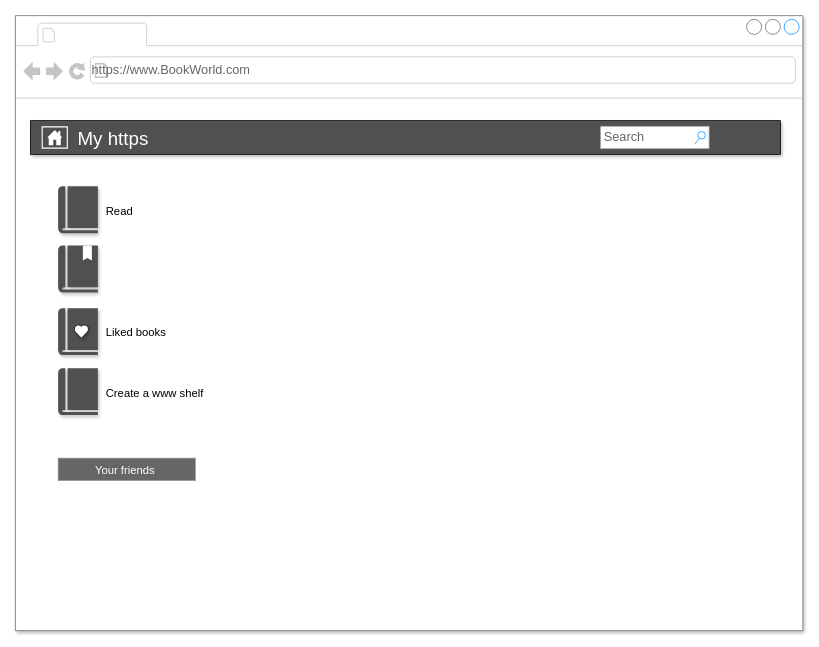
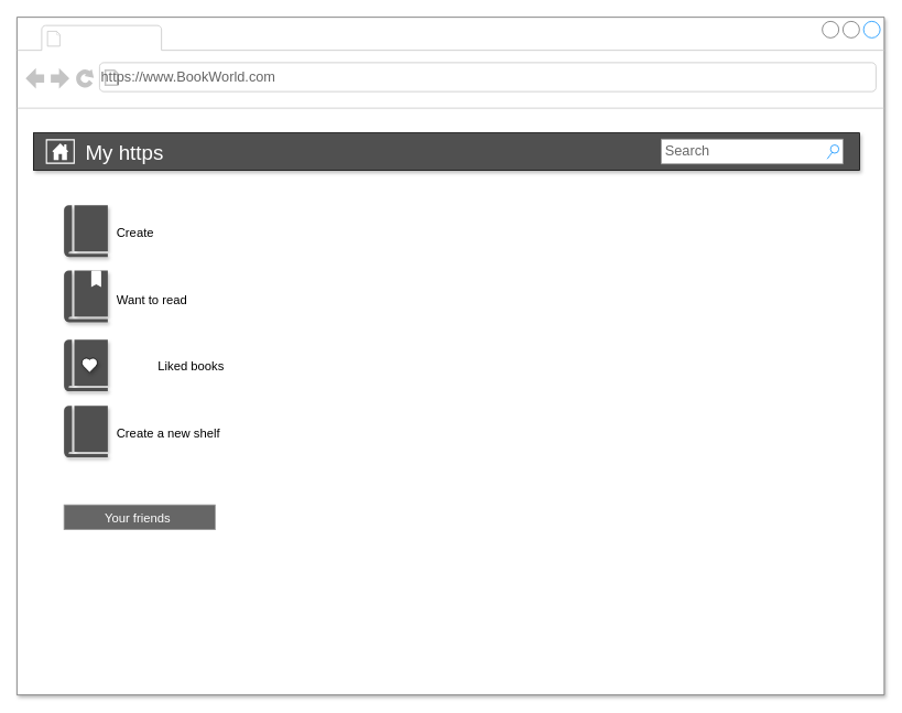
  <mxCell id="0" />
  <mxCell id="1" parent="0" />
  <mxCell id="2" value="" style="strokeWidth=1;shadow=1;dashed=0;align=center;html=1;shape=mxgraph.mockup.containers.browserWindow;rSize=0;strokeColor=#666666;mainText=,;recursiveResize=0;rounded=0;labelBackgroundColor=none;fontFamily=Verdana;fontSize=12;fillColor=#FFFFFF;" parent="1" vertex="1"><mxGeometry x="20" y="20" width="1050" height="820" as="geometry" /></mxCell>
  <mxCell id="3" value="" style="rounded=0;whiteSpace=wrap;html=1;shadow=1;fontSize=15;fontColor=#FFFFFF;fillColor=#505050;" parent="2" vertex="1"><mxGeometry x="20" y="140" width="1000" height="45" as="geometry" /></mxCell>
  <mxCell id="4" value="https://www.BookWorld.com" style="strokeWidth=1;shadow=0;dashed=0;align=center;html=1;shape=mxgraph.mockup.containers.anchor;rSize=0;fontSize=17;fontColor=#666666;align=left;" parent="2" vertex="1"><mxGeometry x="100" y="60" width="250" height="26" as="geometry" /></mxCell>
- <mxCell id="5" value="Search" style="strokeWidth=1;shadow=0;dashed=0;align=center;html=1;shape=mxgraph.mockup.forms.searchBox;strokeColor=#999999;mainText=;strokeColor2=#008cff;fontColor=#666666;fontSize=17;align=left;spacingLeft=3;rounded=0;labelBackgroundColor=none;" parent="2" vertex="1"><mxGeometry x="780" y="147.5" width="145" height="30" as="geometry" /></mxCell>
+ <mxCell id="5" value="Search" style="strokeWidth=1;shadow=0;dashed=0;align=center;html=1;shape=mxgraph.mockup.forms.searchBox;strokeColor=#999999;mainText=;strokeColor2=#008cff;fontColor=#666666;fontSize=17;align=left;spacingLeft=3;rounded=0;labelBackgroundColor=none;" parent="2" vertex="1"><mxGeometry x="780" y="147.5" width="220" height="30" as="geometry" /></mxCell>
+ <mxCell id="6" value="Want to read" style="text;strokeColor=none;fillColor=none;align=left;verticalAlign=top;spacingLeft=4;spacingRight=4;overflow=hidden;rotatable=0;points=[[0,0.5],[1,0.5]];portConstraint=eastwest;fontSize=15;" parent="2" vertex="1"><mxGeometry x="115" y="327" width="110" height="26" as="geometry" /></mxCell>
  <mxCell id="7" value="" style="sketch=0;pointerEvents=1;shadow=1;dashed=0;html=1;strokeColor=none;fillColor=#505050;labelPosition=center;verticalLabelPosition=bottom;verticalAlign=top;outlineConnect=0;align=center;shape=mxgraph.office.concepts.book_journal;" parent="2" vertex="1"><mxGeometry x="57" y="227.5" width="53" height="62.5" as="geometry" /></mxCell>
- <mxCell id="8" value="Read" style="text;strokeColor=none;fillColor=none;align=left;verticalAlign=top;spacingLeft=4;spacingRight=4;overflow=hidden;rotatable=0;points=[[0,0.5],[1,0.5]];portConstraint=eastwest;fontSize=15;" parent="2" vertex="1"><mxGeometry x="115" y="245.75" width="110" height="26" as="geometry" /></mxCell>
- <mxCell id="9" value="Liked books" style="text;strokeColor=none;fillColor=none;align=left;verticalAlign=top;spacingLeft=4;spacingRight=4;overflow=hidden;rotatable=0;points=[[0,0.5],[1,0.5]];portConstraint=eastwest;fontSize=15;" parent="2" vertex="1"><mxGeometry x="115" y="406.5" width="110" height="31" as="geometry" /></mxCell>
- <mxCell id="10" value="Create a www shelf" style="text;strokeColor=none;fillColor=none;align=left;verticalAlign=top;spacingLeft=4;spacingRight=4;overflow=hidden;rotatable=0;points=[[0,0.5],[1,0.5]];portConstraint=eastwest;fontSize=15;" parent="2" vertex="1"><mxGeometry x="115" y="488.25" width="160" height="26" as="geometry" /></mxCell>
+ <mxCell id="8" value="Create" style="text;strokeColor=none;fillColor=none;align=left;verticalAlign=top;spacingLeft=4;spacingRight=4;overflow=hidden;rotatable=0;points=[[0,0.5],[1,0.5]];portConstraint=eastwest;fontSize=15;" parent="2" vertex="1"><mxGeometry x="115" y="245.75" width="110" height="26" as="geometry" /></mxCell>
+ <mxCell id="9" value="Liked books" style="text;strokeColor=none;fillColor=none;align=left;verticalAlign=top;spacingLeft=4;spacingRight=4;overflow=hidden;rotatable=0;points=[[0,0.5],[1,0.5]];portConstraint=eastwest;fontSize=15;" parent="2" vertex="1"><mxGeometry x="165" y="406.5" width="110" height="31" as="geometry" /></mxCell>
+ <mxCell id="10" value="Create a new shelf" style="text;strokeColor=none;fillColor=none;align=left;verticalAlign=top;spacingLeft=4;spacingRight=4;overflow=hidden;rotatable=0;points=[[0,0.5],[1,0.5]];portConstraint=eastwest;fontSize=15;" parent="2" vertex="1"><mxGeometry x="115" y="488.25" width="160" height="26" as="geometry" /></mxCell>
  <mxCell id="11" value="&lt;font style=&quot;font-size: 15px;&quot;&gt;Your friends&amp;nbsp;&lt;/font&gt;" style="html=1;shadow=0;dashed=0;whiteSpace=wrap;fontSize=15;fillColor=#666666;align=center;strokeColor=#999999;fontColor=#ffffff;rounded=0;" parent="2" vertex="1"><mxGeometry x="57" y="590" width="183" height="30" as="geometry" /></mxCell>
  <mxCell id="12" value="&lt;font style=&quot;font-size: 25px;&quot;&gt;My https&lt;/font&gt;" style="text;html=1;strokeColor=none;fillColor=none;align=center;verticalAlign=middle;whiteSpace=wrap;rounded=0;shadow=1;fontSize=25;fontColor=#FFFFFF;" parent="2" vertex="1"><mxGeometry x="78" y="147.5" width="105" height="30" as="geometry" /></mxCell>
  <mxCell id="13" value="" style="sketch=0;pointerEvents=1;shadow=1;dashed=0;html=1;strokeColor=none;fillColor=#505050;labelPosition=center;verticalLabelPosition=bottom;verticalAlign=top;outlineConnect=0;align=center;shape=mxgraph.office.concepts.book_journal;" parent="2" vertex="1"><mxGeometry x="57" y="306.5" width="53" height="62.5" as="geometry" /></mxCell>
  <mxCell id="14" value="" style="sketch=0;pointerEvents=1;shadow=1;dashed=0;html=1;strokeColor=none;fillColor=#505050;labelPosition=center;verticalLabelPosition=bottom;verticalAlign=top;outlineConnect=0;align=center;shape=mxgraph.office.concepts.book_journal;" parent="2" vertex="1"><mxGeometry x="57" y="390" width="53" height="62.5" as="geometry" /></mxCell>
  <mxCell id="15" value="" style="sketch=0;pointerEvents=1;shadow=1;dashed=0;html=1;strokeColor=none;fillColor=#505050;labelPosition=center;verticalLabelPosition=bottom;verticalAlign=top;outlineConnect=0;align=center;shape=mxgraph.office.concepts.book_journal;" parent="2" vertex="1"><mxGeometry x="57" y="470" width="53" height="62.5" as="geometry" /></mxCell>
  <mxCell id="16" value="" style="verticalLabelPosition=bottom;verticalAlign=top;html=1;shape=mxgraph.basic.heart;shadow=1;fontSize=15;fontColor=#FFFFFF;" parent="2" vertex="1"><mxGeometry x="78" y="412" width="20" height="18" as="geometry" /></mxCell>
  <mxCell id="17" value="" style="shape=image;html=1;verticalAlign=top;verticalLabelPosition=bottom;labelBackgroundColor=#ffffff;imageAspect=0;aspect=fixed;image=https://cdn4.iconfinder.com/data/icons/ionicons/512/icon-ios7-plus-outline-128.png;shadow=1;fontSize=15;fontColor=#FFFFFF;imageBackground=none;imageBorder=none;" parent="2" vertex="1"><mxGeometry x="260" y="494.25" width="20" height="20" as="geometry" /></mxCell>
  <mxCell id="18" value="" style="dashed=0;aspect=fixed;verticalLabelPosition=bottom;verticalAlign=top;align=center;shape=mxgraph.gmdl.bookmark;strokeColor=none;fillColor=#FFFFFF;shadow=0;sketch=0;fontSize=15;fontColor=#FFFFFF;" parent="2" vertex="1"><mxGeometry x="90" y="306.5" width="12" height="20" as="geometry" /></mxCell>
  <mxCell id="19" value="" style="shape=image;html=1;verticalAlign=top;verticalLabelPosition=bottom;labelBackgroundColor=#ffffff;imageAspect=0;aspect=fixed;image=https://cdn3.iconfinder.com/data/icons/faticons/32/done-01-128.png;shadow=1;fontSize=15;fontColor=#FFFFFF;fillColor=#FFFFFF;" parent="2" vertex="1"><mxGeometry x="170" y="254.25" width="17.5" height="17.5" as="geometry" /></mxCell>
  <mxCell id="20" value="" style="sketch=0;pointerEvents=1;shadow=0;dashed=0;html=1;strokeColor=none;fillColor=#FFFFFF;labelPosition=center;verticalLabelPosition=bottom;verticalAlign=top;outlineConnect=0;align=center;shape=mxgraph.office.concepts.home_page;fontSize=20;fontColor=#000000;" parent="2" vertex="1"><mxGeometry x="35" y="147.5" width="35" height="30" as="geometry" /></mxCell>
  <mxCell id="21" style="edgeStyle=orthogonalEdgeStyle;rounded=0;orthogonalLoop=1;jettySize=auto;html=1;exitX=0.5;exitY=1;exitDx=0;exitDy=0;fontSize=15;fontColor=#FFFFFF;" parent="2" source="3" target="3" edge="1"><mxGeometry relative="1" as="geometry" /></mxCell>
